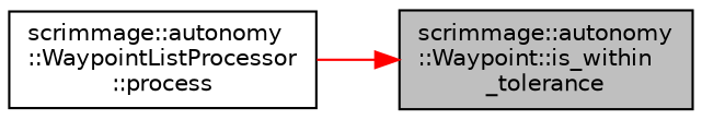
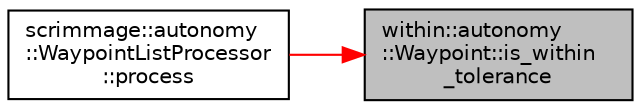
  digraph {
    rankdir=RL
    node [color=black fontname=Helvetica fontsize=10 shape=record style=filled]
-   n1 [fillcolor=grey75 fontcolor=black height=0.2 label="scrimmage::autonomy\l::Waypoint::is_within\l_tolerance" width=0.4]
+   n1 [fillcolor=grey75 fontcolor=black height=0.2 label="within::autonomy\l::Waypoint::is_within\l_tolerance" width=0.4]
    n2 [fillcolor=white height=0.2 label="scrimmage::autonomy\l::WaypointListProcessor\l::process" width=0.4]
    n1 -> n2 [color=red dir=back fontname=Helvetica fontsize=10 labelfontname=Helvetica labelfontsize=10 style=solid]
  }
